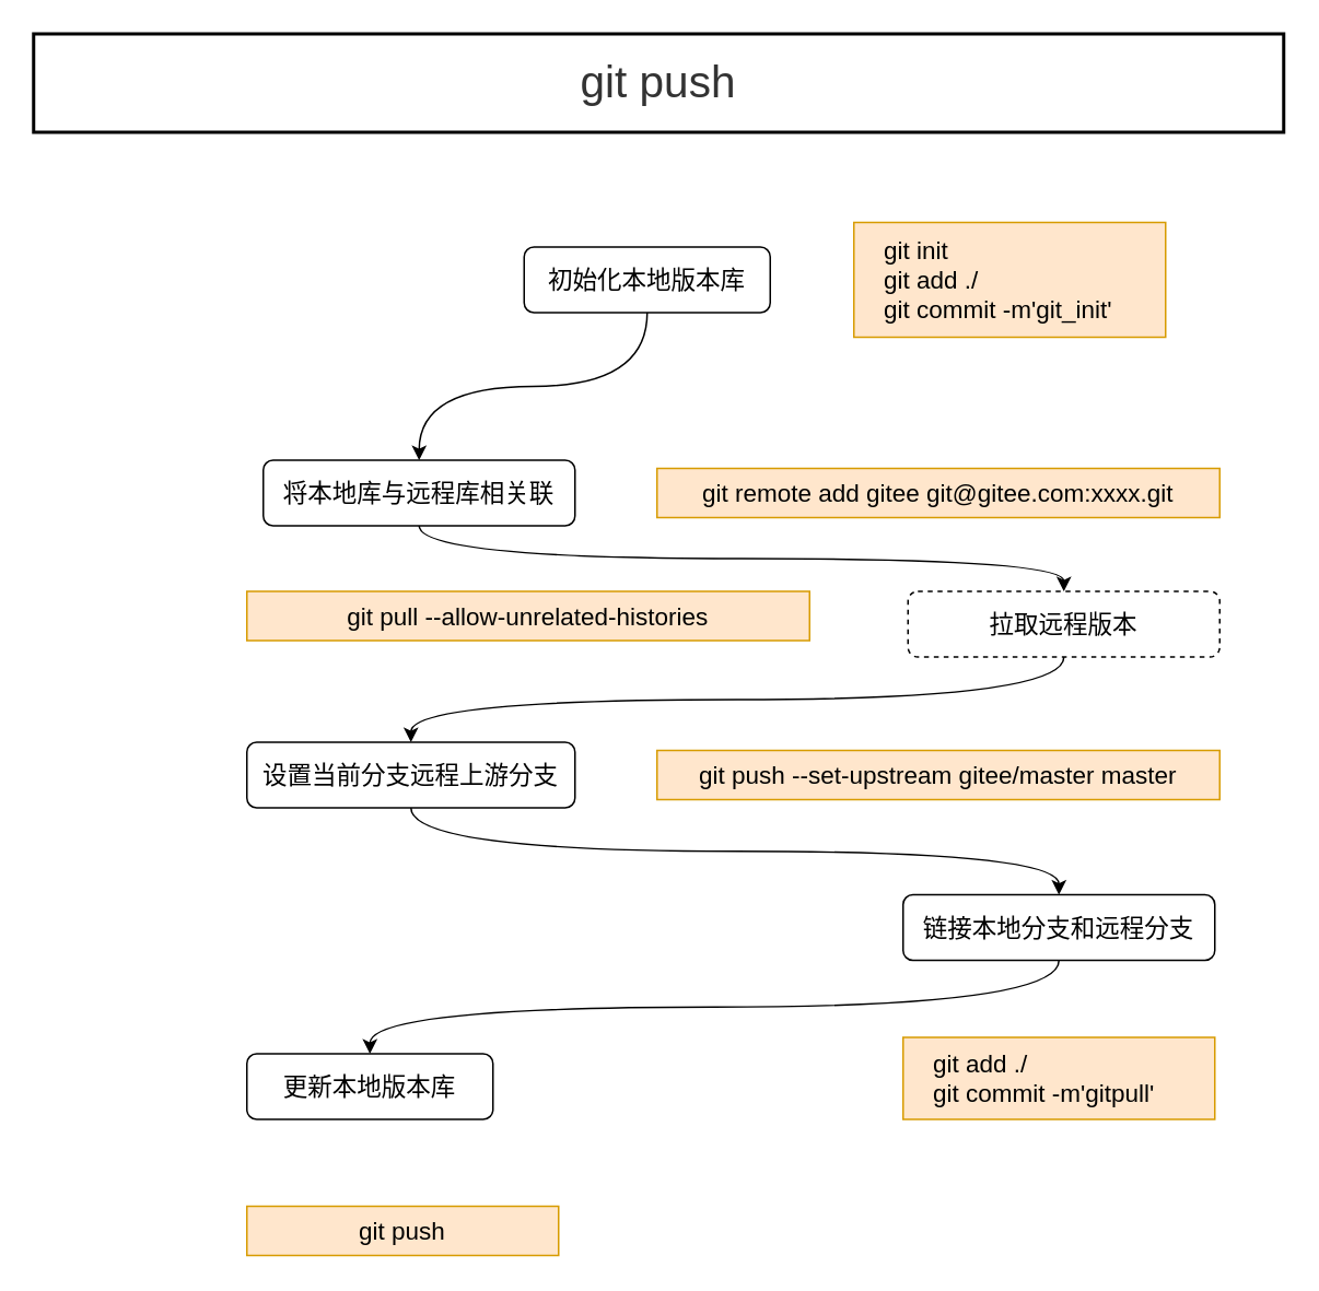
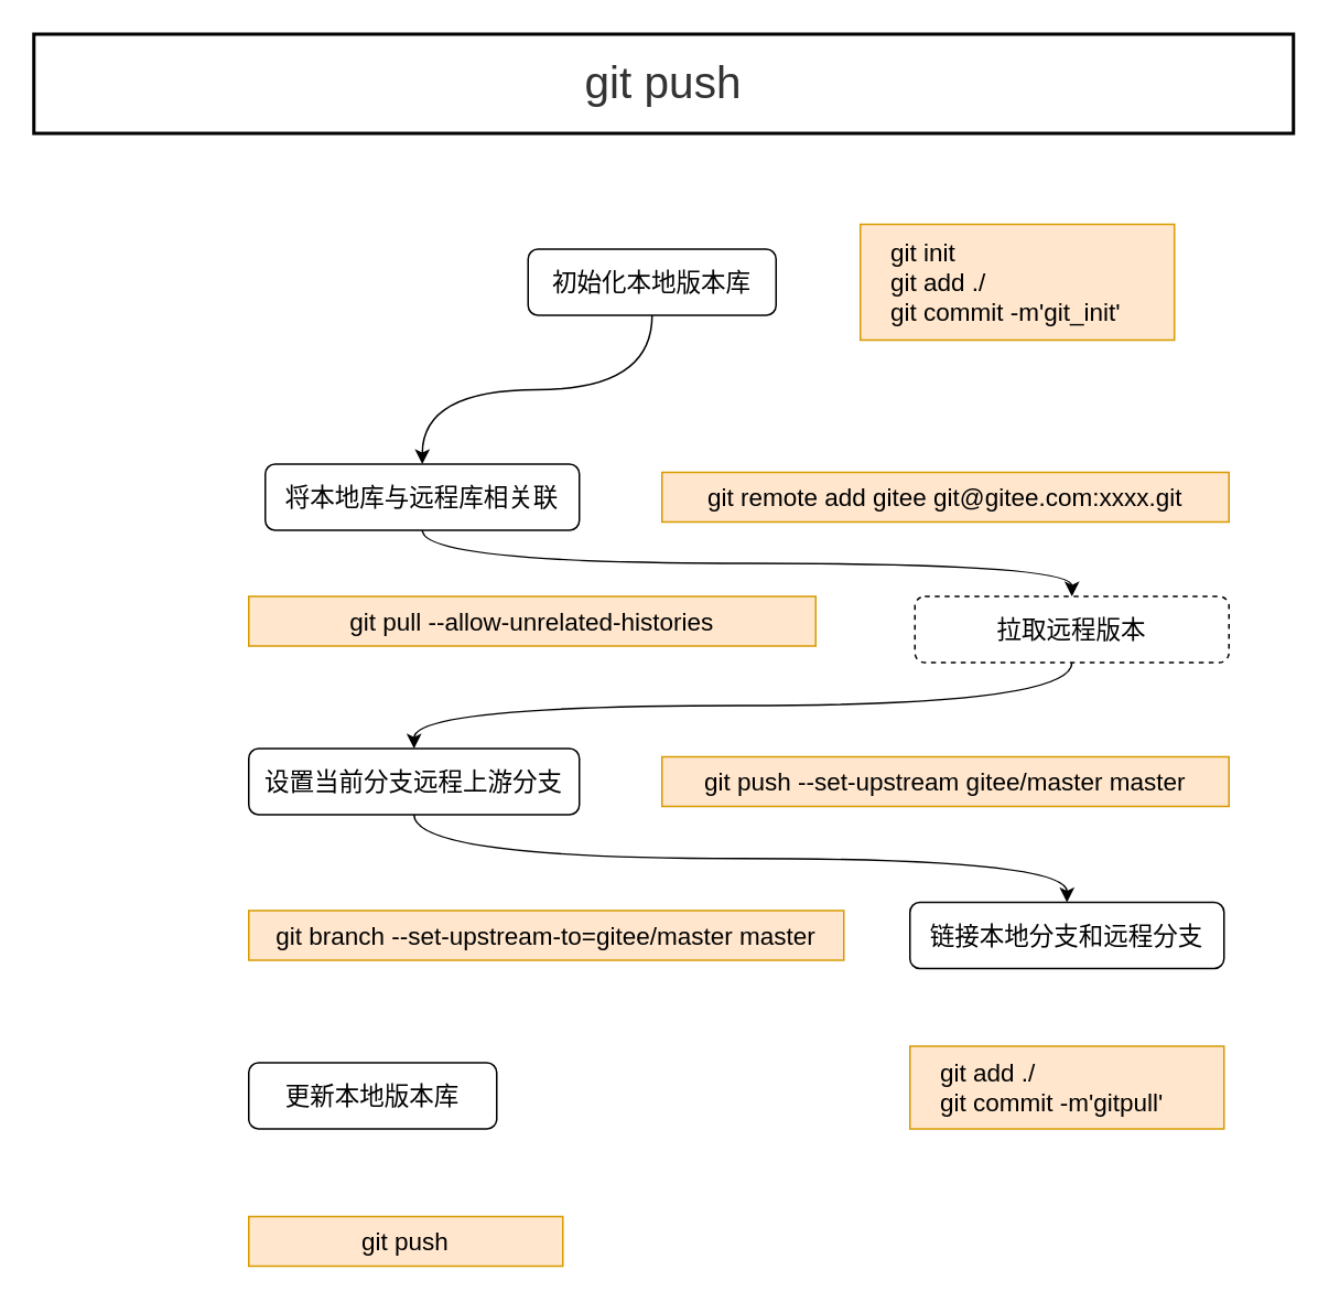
  <mxCell id="0" />
  <mxCell id="1" parent="0" />
  <mxCell id="2" value="&lt;span style=&quot;font-size: 27px&quot;&gt;&lt;font color=&quot;#333333&quot;&gt;git push&lt;/font&gt;&lt;/span&gt;" style="whiteSpace=wrap;html=1;strokeWidth=2;gradientColor=#ffffff;" vertex="1" parent="1"><mxGeometry x="20" y="20" width="762" height="60" as="geometry" /></mxCell>
  <mxCell id="3" style="edgeStyle=orthogonalEdgeStyle;orthogonalLoop=1;jettySize=auto;html=1;exitX=0.5;exitY=1;exitDx=0;exitDy=0;entryX=0.5;entryY=0;entryDx=0;entryDy=0;curved=1;" edge="1" parent="1" source="4" target="7"><mxGeometry relative="1" as="geometry" /></mxCell>
  <mxCell id="4" value="&lt;font style=&quot;font-size: 15px&quot;&gt;初始化本地版本库&lt;/font&gt;" style="rounded=1;whiteSpace=wrap;html=1;" vertex="1" parent="1"><mxGeometry x="319" y="150" width="150" height="40" as="geometry" /></mxCell>
  <mxCell id="5" value="&lt;font style=&quot;font-size: 15px&quot;&gt;&amp;nbsp; &amp;nbsp; git init&lt;br&gt;&amp;nbsp; &amp;nbsp; git add ./&lt;br&gt;&amp;nbsp; &amp;nbsp; git commit -m'git_init'&lt;/font&gt;" style="text;html=1;strokeColor=#d79b00;fillColor=#ffe6cc;align=left;verticalAlign=middle;whiteSpace=wrap;rounded=0;" vertex="1" parent="1"><mxGeometry x="520" y="135" width="190" height="70" as="geometry" /></mxCell>
  <mxCell id="6" style="edgeStyle=orthogonalEdgeStyle;curved=1;orthogonalLoop=1;jettySize=auto;html=1;exitX=0.5;exitY=1;exitDx=0;exitDy=0;entryX=0.5;entryY=0;entryDx=0;entryDy=0;" edge="1" parent="1" source="7" target="16"><mxGeometry relative="1" as="geometry" /></mxCell>
  <mxCell id="7" value="&lt;font style=&quot;font-size: 15px&quot;&gt;将本地库与远程库相关联&lt;/font&gt;" style="rounded=1;whiteSpace=wrap;html=1;" vertex="1" parent="1"><mxGeometry x="160" y="280" width="190" height="40" as="geometry" /></mxCell>
  <mxCell id="8" value="&lt;font style=&quot;font-size: 15px&quot;&gt;git remote add gitee&amp;nbsp;git@gitee.com:xxxx.git&lt;/font&gt;" style="text;html=1;strokeColor=#d79b00;fillColor=#ffe6cc;align=center;verticalAlign=middle;whiteSpace=wrap;rounded=0;" vertex="1" parent="1"><mxGeometry x="400" y="285" width="343" height="30" as="geometry" /></mxCell>
  <mxCell id="9" style="edgeStyle=orthogonalEdgeStyle;curved=1;orthogonalLoop=1;jettySize=auto;html=1;exitX=0.5;exitY=1;exitDx=0;exitDy=0;entryX=0.5;entryY=0;entryDx=0;entryDy=0;" edge="1" parent="1" source="10" target="13"><mxGeometry relative="1" as="geometry" /></mxCell>
  <mxCell id="10" value="&lt;span style=&quot;font-size: 15px&quot;&gt;设置当前分支远程上游分支&lt;/span&gt;" style="rounded=1;whiteSpace=wrap;html=1;" vertex="1" parent="1"><mxGeometry x="150" y="452" width="200" height="40" as="geometry" /></mxCell>
  <mxCell id="11" value="&lt;font style=&quot;font-size: 15px&quot;&gt;git push --set-upstream gitee/master master&lt;/font&gt;" style="text;html=1;strokeColor=#d79b00;fillColor=#ffe6cc;align=center;verticalAlign=middle;whiteSpace=wrap;rounded=0;" vertex="1" parent="1"><mxGeometry x="400" y="457" width="343" height="30" as="geometry" /></mxCell>
- <mxCell id="12" style="edgeStyle=orthogonalEdgeStyle;curved=1;orthogonalLoop=1;jettySize=auto;html=1;exitX=0.5;exitY=1;exitDx=0;exitDy=0;entryX=0.5;entryY=0;entryDx=0;entryDy=0;" edge="1" parent="1" source="13" target="18"><mxGeometry relative="1" as="geometry" /></mxCell>
  <mxCell id="13" value="&lt;div&gt;&lt;span style=&quot;font-size: 15px&quot;&gt;链接本地分支和远程分支&lt;/span&gt;&lt;/div&gt;" style="rounded=1;whiteSpace=wrap;html=1;" vertex="1" parent="1"><mxGeometry x="550" y="545" width="190" height="40" as="geometry" /></mxCell>
+ <mxCell id="14" value="&lt;div&gt;&lt;span style=&quot;font-size: 15px&quot;&gt;git branch --set-upstream-to=gitee/master master&lt;/span&gt;&lt;/div&gt;" style="text;html=1;strokeColor=#d79b00;fillColor=#ffe6cc;align=center;verticalAlign=middle;whiteSpace=wrap;rounded=0;" vertex="1" parent="1"><mxGeometry x="150" y="550" width="360" height="30" as="geometry" /></mxCell>
  <mxCell id="15" style="edgeStyle=orthogonalEdgeStyle;curved=1;orthogonalLoop=1;jettySize=auto;html=1;exitX=0.5;exitY=1;exitDx=0;exitDy=0;entryX=0.5;entryY=0;entryDx=0;entryDy=0;" edge="1" parent="1" source="16" target="10"><mxGeometry relative="1" as="geometry" /></mxCell>
  <mxCell id="16" value="&lt;span style=&quot;font-size: 15px&quot;&gt;拉取远程版本&lt;/span&gt;" style="rounded=1;whiteSpace=wrap;html=1;dashed=1;" vertex="1" parent="1"><mxGeometry x="553" y="360" width="190" height="40" as="geometry" /></mxCell>
  <mxCell id="17" value="&lt;font style=&quot;font-size: 15px&quot;&gt;git pull --allow-unrelated-histories&lt;/font&gt;" style="text;html=1;strokeColor=#d79b00;fillColor=#ffe6cc;align=center;verticalAlign=middle;whiteSpace=wrap;rounded=0;" vertex="1" parent="1"><mxGeometry x="150" y="360" width="343" height="30" as="geometry" /></mxCell>
  <mxCell id="18" value="&lt;font style=&quot;font-size: 15px&quot;&gt;更新本地版本库&lt;/font&gt;" style="rounded=1;whiteSpace=wrap;html=1;" vertex="1" parent="1"><mxGeometry x="150" y="642" width="150" height="40" as="geometry" /></mxCell>
  <mxCell id="19" value="&lt;font style=&quot;font-size: 15px&quot;&gt;&amp;nbsp; &amp;nbsp; git add ./&lt;br&gt;&amp;nbsp; &amp;nbsp; git commit -m'gitpull'&lt;/font&gt;" style="text;html=1;strokeColor=#d79b00;fillColor=#ffe6cc;align=left;verticalAlign=middle;whiteSpace=wrap;rounded=0;" vertex="1" parent="1"><mxGeometry x="550" y="632" width="190" height="50" as="geometry" /></mxCell>
  <mxCell id="20" value="&lt;font style=&quot;font-size: 15px&quot;&gt;git push&lt;/font&gt;" style="text;html=1;strokeColor=#d79b00;fillColor=#ffe6cc;align=center;verticalAlign=middle;whiteSpace=wrap;rounded=0;" vertex="1" parent="1"><mxGeometry x="150" y="735" width="190" height="30" as="geometry" /></mxCell>
